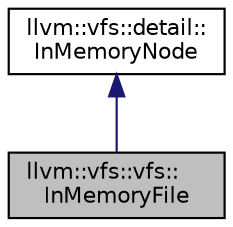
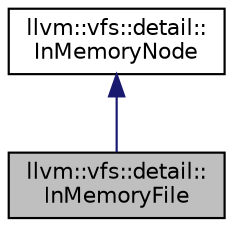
  digraph {
    node [color=black fontname=Helvetica fontsize=10 shape=box]
-   n1 [fillcolor=grey75 fontcolor=black height=0.2 label="llvm::vfs::vfs::\lInMemoryFile" style=filled width=0.4]
+   n1 [fillcolor=grey75 fontcolor=black height=0.2 label="llvm::vfs::detail::\lInMemoryFile" style=filled width=0.4]
    n2 [height=0.2 label="llvm::vfs::detail::\lInMemoryNode" width=0.4]
    n2 -> n1 [color=midnightblue dir=back fontname=Helvetica fontsize=10 labelfontname=Helvetica labelfontsize=10 style=solid]
  }
